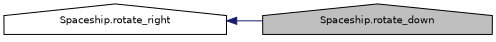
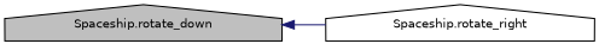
  digraph {
    rankdir=LR
    node [color=black fontname=Helvetica fontsize=10 shape=house style=filled]
    n1 [fillcolor=grey75 fontcolor=black height=0.2 label="Spaceship.rotate_down" width=0.4]
    n2 [fillcolor=white height=0.2 label="Spaceship.rotate_right" width=0.4]
-   n2 -> n1 [color=midnightblue dir=back fontname=Helvetica fontsize=10 labelfontname=Helvetica labelfontsize=10 style=solid]
+   n1 -> n2 [color=midnightblue dir=back fontname=Helvetica fontsize=10 labelfontname=Helvetica labelfontsize=10 style=solid]
  }
